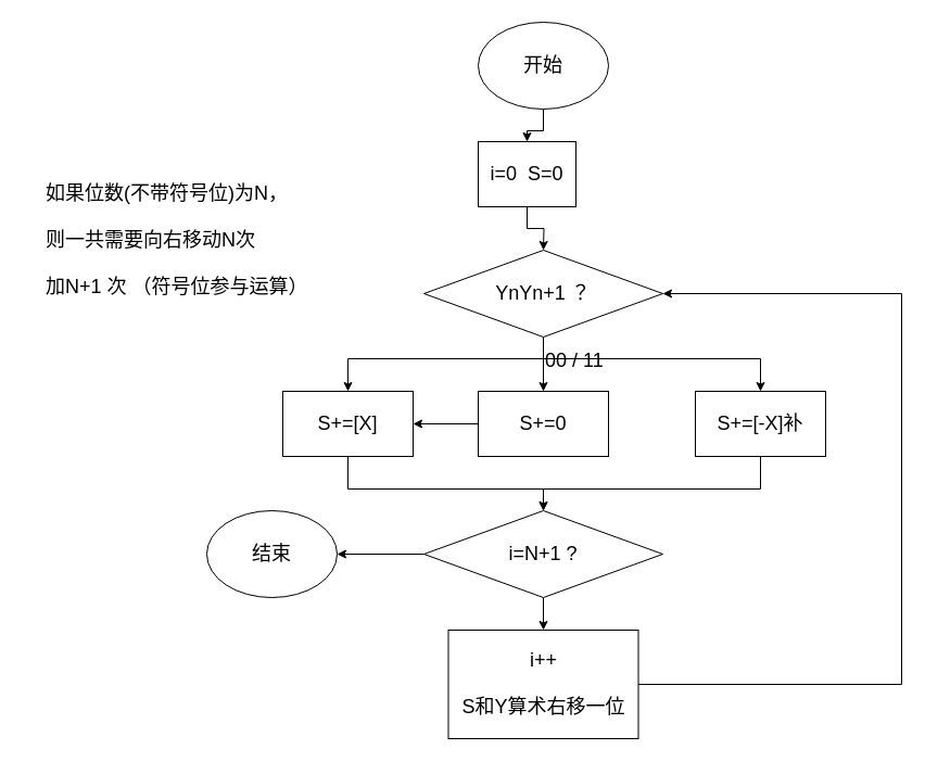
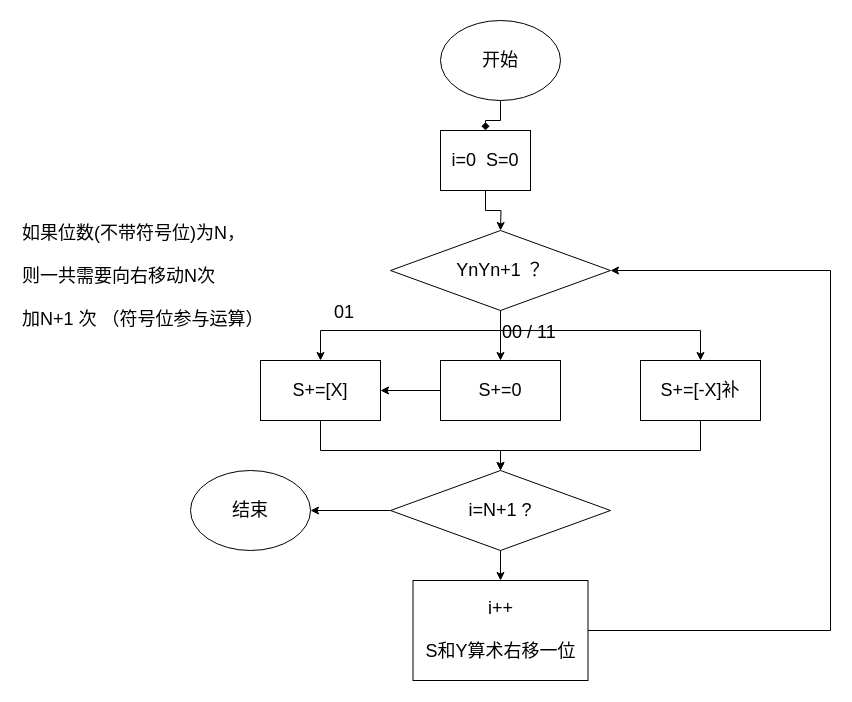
  <mxCell id="0" />
  <mxCell id="1" parent="0" />
  <mxCell id="2" style="edgeStyle=orthogonalEdgeStyle;rounded=0;orthogonalLoop=1;jettySize=auto;html=1;fontSize=18;" edge="1" parent="1" source="3"><mxGeometry relative="1" as="geometry"><mxPoint x="500" y="230" as="targetPoint" /></mxGeometry></mxCell>
  <mxCell id="3" value="i=0&amp;nbsp; S=0" style="rounded=0;whiteSpace=wrap;html=1;fontSize=18;" vertex="1" parent="1"><mxGeometry x="440" y="130" width="90" height="60" as="geometry" /></mxCell>
- <mxCell id="4" style="edgeStyle=orthogonalEdgeStyle;rounded=0;orthogonalLoop=1;jettySize=auto;html=1;entryX=0.5;entryY=0;entryDx=0;entryDy=0;fontSize=18;" edge="1" parent="1" source="5" target="3"><mxGeometry relative="1" as="geometry" /></mxCell>
+ <mxCell id="4" style="edgeStyle=orthogonalEdgeStyle;rounded=0;orthogonalLoop=1;jettySize=auto;html=1;entryX=0.5;entryY=0;entryDx=0;entryDy=0;fontSize=18;endArrow=diamond;" edge="1" parent="1" source="5" target="3"><mxGeometry relative="1" as="geometry" /></mxCell>
  <mxCell id="5" value="开始" style="ellipse;whiteSpace=wrap;html=1;fontSize=18;" vertex="1" parent="1"><mxGeometry x="440" y="20" width="120" height="80" as="geometry" /></mxCell>
  <mxCell id="6" style="edgeStyle=orthogonalEdgeStyle;rounded=0;orthogonalLoop=1;jettySize=auto;html=1;entryX=0.5;entryY=0;entryDx=0;entryDy=0;fontSize=18;" edge="1" parent="1" source="9" target="11"><mxGeometry relative="1" as="geometry"><Array as="points"><mxPoint x="500" y="330" /><mxPoint x="320" y="330" /></Array></mxGeometry></mxCell>
  <mxCell id="7" style="edgeStyle=orthogonalEdgeStyle;rounded=0;orthogonalLoop=1;jettySize=auto;html=1;entryX=0.5;entryY=0;entryDx=0;entryDy=0;fontSize=18;" edge="1" parent="1" source="9" target="13"><mxGeometry relative="1" as="geometry" /></mxCell>
  <mxCell id="8" style="edgeStyle=orthogonalEdgeStyle;rounded=0;orthogonalLoop=1;jettySize=auto;html=1;entryX=0.5;entryY=0;entryDx=0;entryDy=0;fontSize=18;" edge="1" parent="1" source="9" target="15"><mxGeometry relative="1" as="geometry"><Array as="points"><mxPoint x="500" y="330" /><mxPoint x="700" y="330" /></Array></mxGeometry></mxCell>
  <mxCell id="9" value="YnYn+1 ？" style="rhombus;whiteSpace=wrap;html=1;fontSize=18;" vertex="1" parent="1"><mxGeometry x="390" y="230" width="220" height="80" as="geometry" /></mxCell>
  <mxCell id="10" style="edgeStyle=orthogonalEdgeStyle;rounded=0;orthogonalLoop=1;jettySize=auto;html=1;entryX=0.5;entryY=0;entryDx=0;entryDy=0;fontSize=18;" edge="1" parent="1" source="11" target="20"><mxGeometry relative="1" as="geometry"><Array as="points"><mxPoint x="320" y="450" /><mxPoint x="500" y="450" /></Array></mxGeometry></mxCell>
  <mxCell id="11" value="S+=[X]" style="rounded=0;whiteSpace=wrap;html=1;fontSize=18;" vertex="1" parent="1"><mxGeometry x="260" y="360" width="120" height="60" as="geometry" /></mxCell>
  <mxCell id="12" style="edgeStyle=orthogonalEdgeStyle;rounded=0;orthogonalLoop=1;jettySize=auto;html=1;fontSize=18;" edge="1" parent="1" source="13" target="11"><mxGeometry relative="1" as="geometry" /></mxCell>
  <mxCell id="13" value="S+=0" style="rounded=0;whiteSpace=wrap;html=1;fontSize=18;" vertex="1" parent="1"><mxGeometry x="440" y="360" width="120" height="60" as="geometry" /></mxCell>
  <mxCell id="14" style="edgeStyle=orthogonalEdgeStyle;rounded=0;orthogonalLoop=1;jettySize=auto;html=1;entryX=0.5;entryY=0;entryDx=0;entryDy=0;fontSize=18;" edge="1" parent="1" source="15" target="20"><mxGeometry relative="1" as="geometry"><Array as="points"><mxPoint x="700" y="450" /><mxPoint x="500" y="450" /></Array></mxGeometry></mxCell>
  <mxCell id="15" value="S+=[-X]补" style="rounded=0;whiteSpace=wrap;html=1;fontSize=18;" vertex="1" parent="1"><mxGeometry x="640" y="360" width="120" height="60" as="geometry" /></mxCell>
  <mxCell id="16" style="edgeStyle=orthogonalEdgeStyle;rounded=0;orthogonalLoop=1;jettySize=auto;html=1;entryX=1;entryY=0.5;entryDx=0;entryDy=0;fontSize=18;exitX=1;exitY=0.5;exitDx=0;exitDy=0;" edge="1" parent="1" source="17" target="9"><mxGeometry relative="1" as="geometry"><mxPoint x="660" y="640" as="sourcePoint" /><Array as="points"><mxPoint x="830" y="630" /><mxPoint x="830" y="270" /></Array></mxGeometry></mxCell>
  <mxCell id="17" value="i++&lt;br&gt;&lt;br&gt;S和Y算术右移一位" style="rounded=0;whiteSpace=wrap;html=1;fontSize=18;" vertex="1" parent="1"><mxGeometry x="412.5" y="580" width="175" height="100" as="geometry" /></mxCell>
  <mxCell id="18" style="edgeStyle=orthogonalEdgeStyle;rounded=0;orthogonalLoop=1;jettySize=auto;html=1;entryX=0.5;entryY=0;entryDx=0;entryDy=0;fontSize=18;" edge="1" parent="1" source="20" target="17"><mxGeometry relative="1" as="geometry" /></mxCell>
  <mxCell id="19" style="edgeStyle=orthogonalEdgeStyle;rounded=0;orthogonalLoop=1;jettySize=auto;html=1;fontSize=18;" edge="1" parent="1" source="20"><mxGeometry relative="1" as="geometry"><mxPoint x="310" y="510" as="targetPoint" /></mxGeometry></mxCell>
  <mxCell id="20" value="i=N+1 ?" style="rhombus;whiteSpace=wrap;html=1;fontSize=18;" vertex="1" parent="1"><mxGeometry x="390" y="470" width="220" height="80" as="geometry" /></mxCell>
  <mxCell id="21" value="结束" style="ellipse;whiteSpace=wrap;html=1;fontSize=18;" vertex="1" parent="1"><mxGeometry x="190" y="470" width="120" height="80" as="geometry" /></mxCell>
- <mxCell id="22" value="如果位数(不带符号位)为N，&lt;br&gt;&lt;br&gt;则一共需要向右移动N次&lt;br&gt;&lt;br&gt;加N+1 次 （符号位参与运算）" style="text;html=1;resizable=0;points=[];autosize=1;align=left;verticalAlign=top;spacingTop=-4;fontSize=18;" vertex="1" parent="1"><mxGeometry x="40" y="165" width="260" height="110" as="geometry" /></mxCell>
+ <mxCell id="22" value="如果位数(不带符号位)为N，&lt;br&gt;&lt;br&gt;则一共需要向右移动N次&lt;br&gt;&lt;br&gt;加N+1 次 （符号位参与运算）" style="text;html=1;resizable=0;points=[];autosize=1;align=left;verticalAlign=top;spacingTop=-4;fontSize=18;" vertex="1" parent="1"><mxGeometry x="20" y="220" width="260" height="110" as="geometry" /></mxCell>
+ <mxCell id="23" value="01" style="text;html=1;resizable=0;points=[];autosize=1;align=left;verticalAlign=top;spacingTop=-4;fontSize=18;" vertex="1" parent="1"><mxGeometry x="332" y="299" width="40" height="20" as="geometry" /></mxCell>
  <mxCell id="24" value="00 / 11&amp;nbsp;" style="text;html=1;resizable=0;points=[];autosize=1;align=left;verticalAlign=top;spacingTop=-4;fontSize=18;" vertex="1" parent="1"><mxGeometry x="500" y="319" width="70" height="20" as="geometry" /></mxCell>
